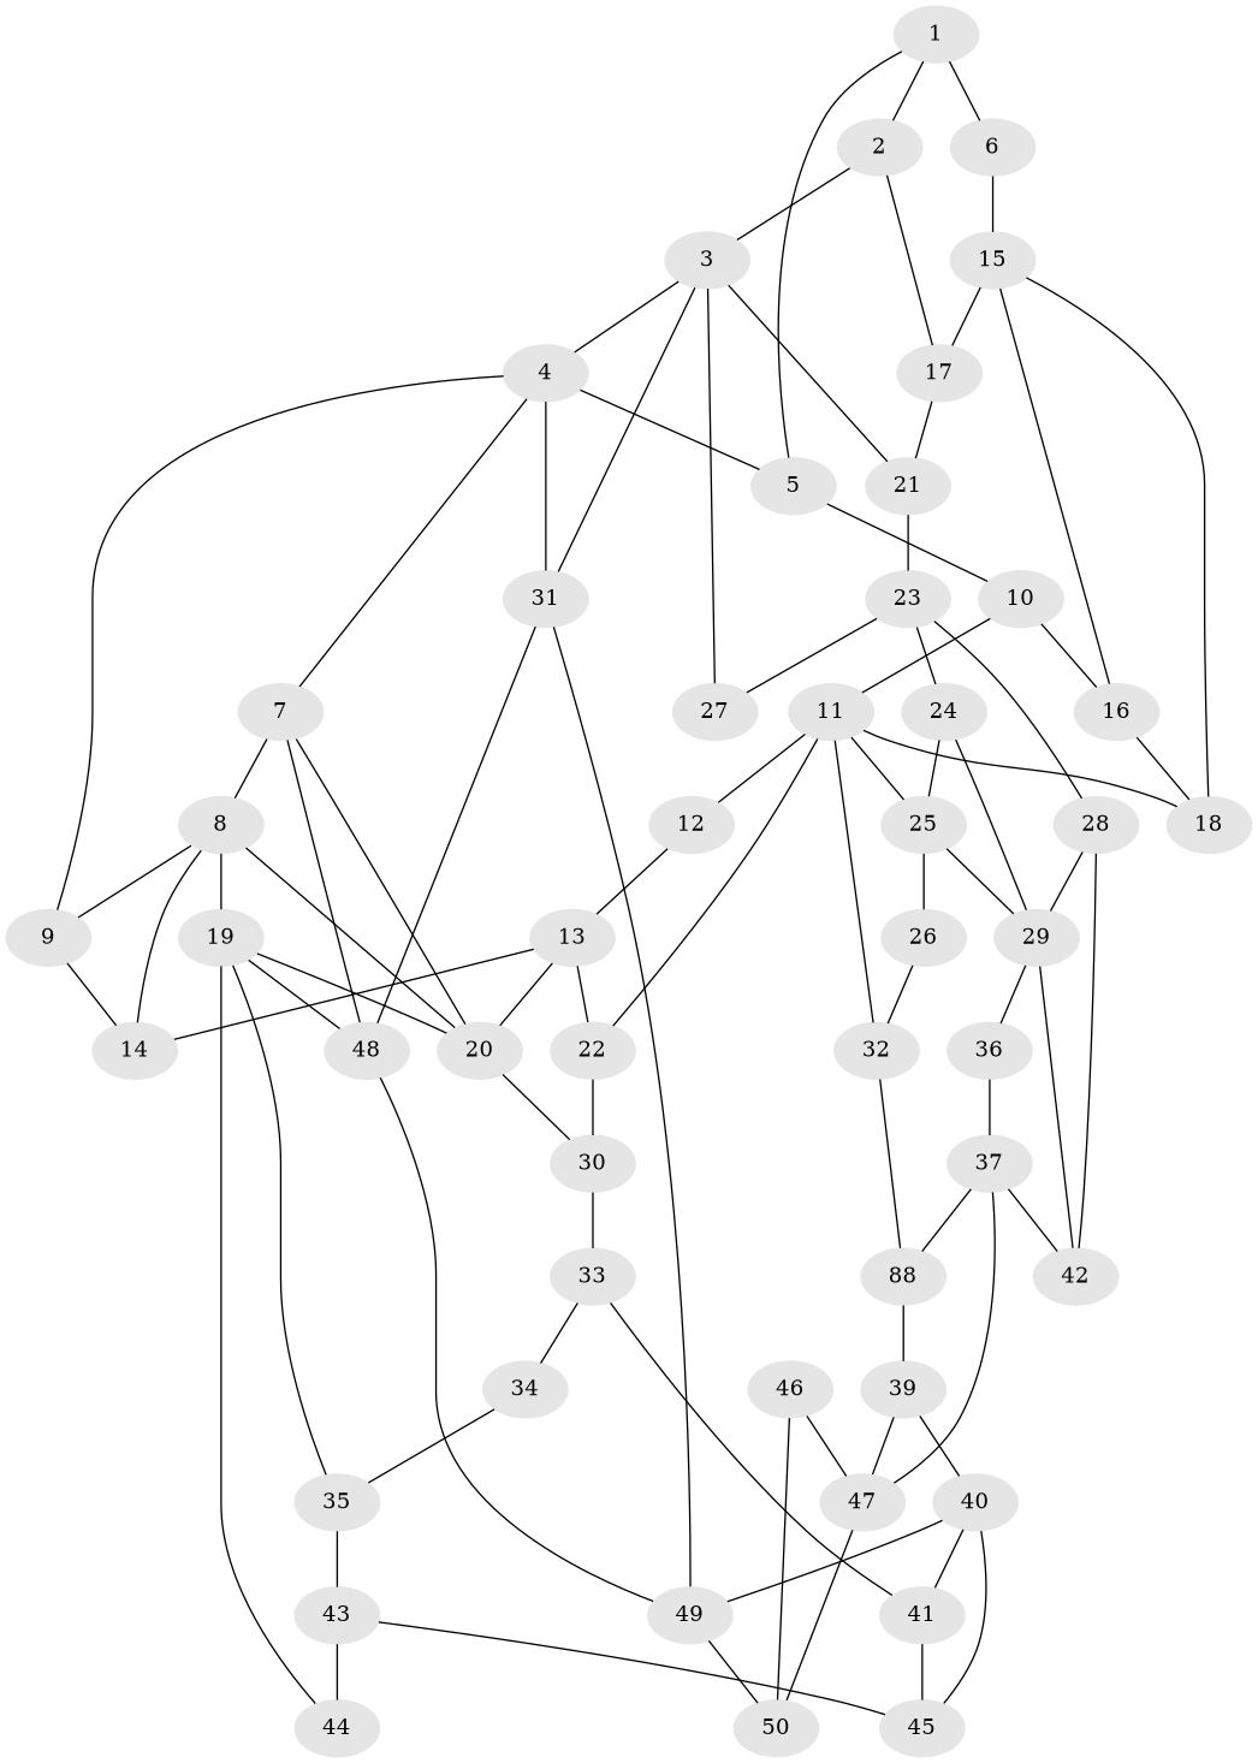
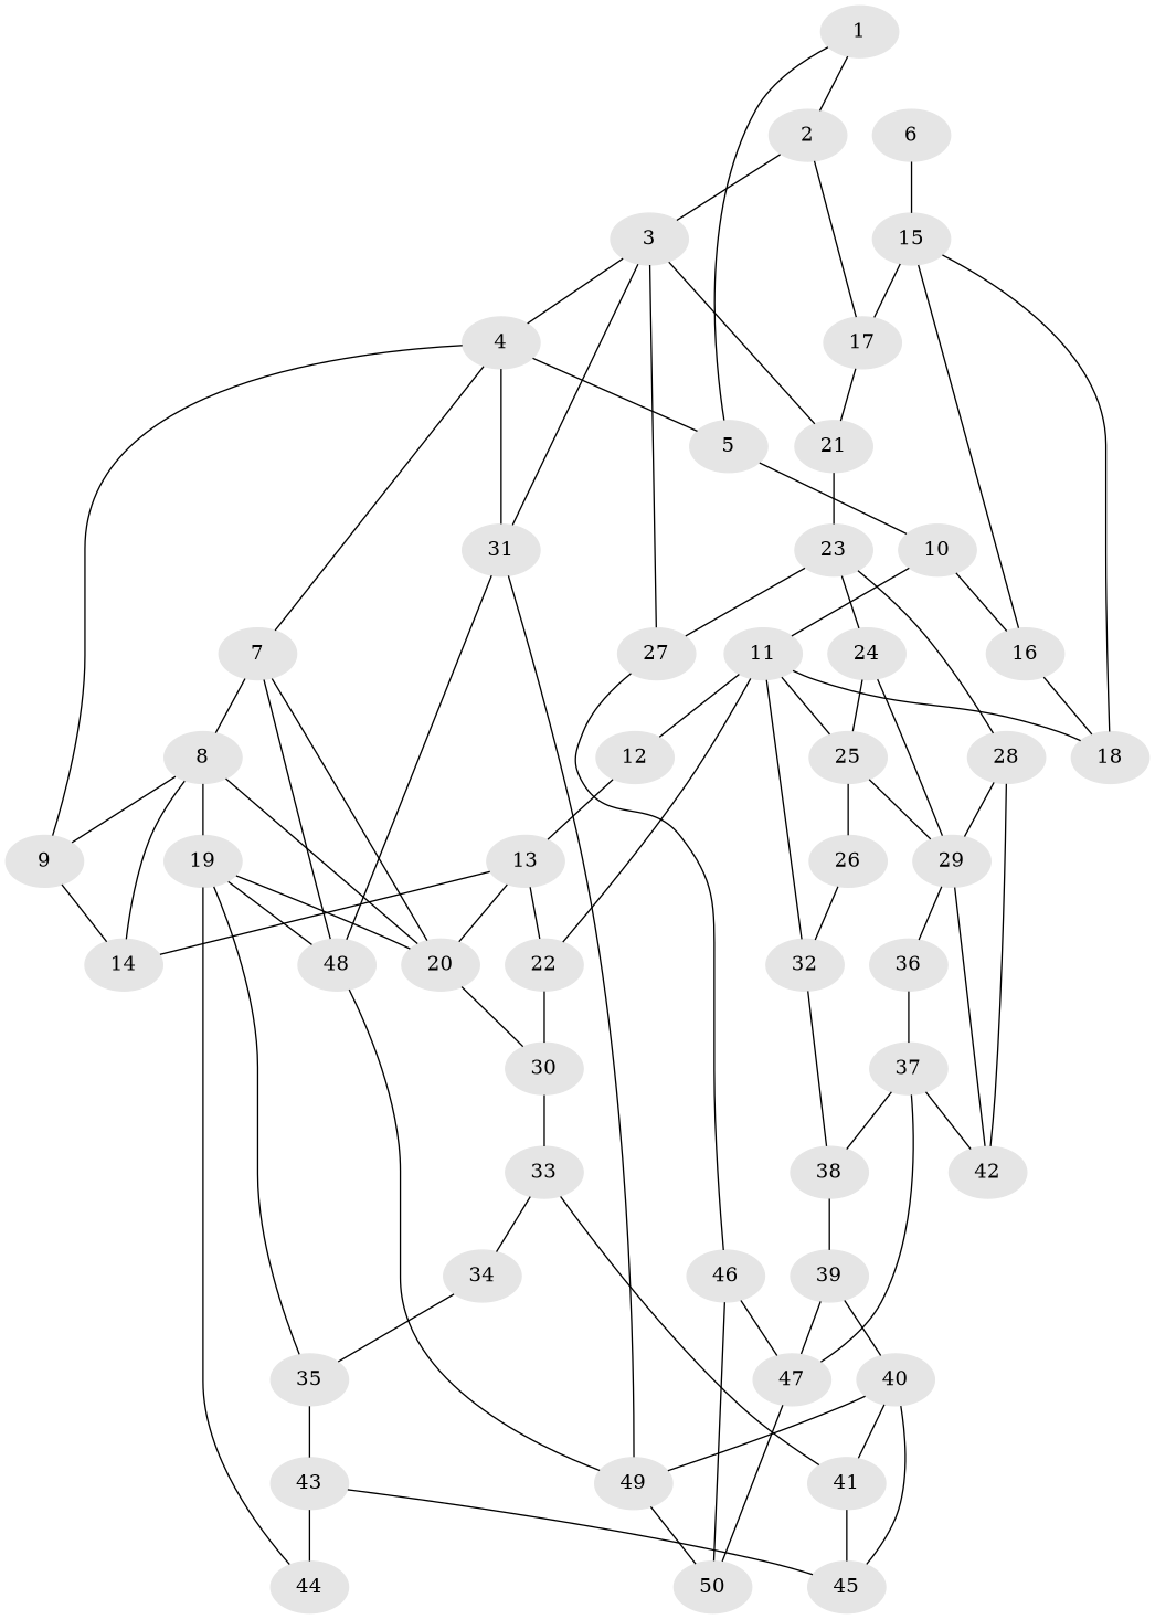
  graph {
    node [color=gray90 style=filled]
    edge [weight=1.0]
    1
    2
    5
    6
    3
    17
    10
    15
    4
    21
    27
    31
    7
    9
    23
    46
    48
    49
    8
    20
    14
    11
    16
    18
    19
    35
    44
    30
    12
    22
    32
    25
    13
    26
-   38 [label=88]
+   38
    43
    33
    24
    28
    29
    42
    36
    47
    50
    37
    34
    41
    39
    45
    40
    1 -- 2
    1 -- 5
-   1 -- 6 [weight=2.0]
    2 -- 3
    2 -- 17
    5 -- 10
    6 -- 15
    3 -- 4
    3 -- 21
    3 -- 27
    3 -- 31
    17 -- 21 [weight=2.0]
    10 -- 11
    10 -- 16
    15 -- 17 [weight=2.0]
    15 -- 16
    15 -- 18
    4 -- 5
    4 -- 31
    4 -- 7
    4 -- 9
    21 -- 23 [weight=2.0]
+   27 -- 46
    31 -- 48
    31 -- 49
    7 -- 48
    7 -- 8
    7 -- 20
    9 -- 14
    23 -- 27 [weight=2.0]
    23 -- 24
    23 -- 28
    46 -- 47
    46 -- 50
    48 -- 49
    49 -- 50
    8 -- 9
    8 -- 20 [weight=2.0]
    8 -- 14
    8 -- 19
    20 -- 30
    11 -- 18
    11 -- 12
    11 -- 22
    11 -- 32
    11 -- 25
    16 -- 18
    19 -- 48
    19 -- 20
    19 -- 35
    19 -- 44
    35 -- 43
    30 -- 33
    12 -- 13 [weight=2.0]
    22 -- 30 [weight=2.0]
    32 -- 38
    25 -- 26
    25 -- 29
    13 -- 20
    13 -- 14
    13 -- 22 [weight=2.0]
    26 -- 32
    38 -- 39
    43 -- 44 [weight=2.0]
    43 -- 45
    33 -- 34
    33 -- 41
    24 -- 25
    24 -- 29
    28 -- 29
    28 -- 42
    29 -- 42
    29 -- 36 [weight=2.0]
    36 -- 37
    47 -- 50
    37 -- 38
    37 -- 42
    37 -- 47 [weight=2.0]
    34 -- 35
    41 -- 45
    39 -- 47 [weight=2.0]
    39 -- 40 [weight=2.0]
    40 -- 49 [weight=2.0]
    40 -- 41
    40 -- 45
  }
